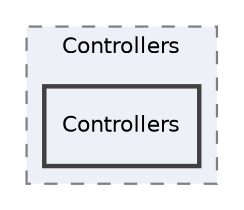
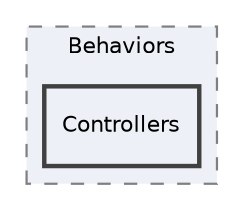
  digraph {
    compound=true
    n1 [color=grey25 fillcolor="#edf0f7" fontname=Helvetica fontsize=10 label=Controllers shape=box style="filled,bold,"]
    subgraph cluster_1 {
      bgcolor="#edf0f7"
      fontname=Helvetica
      fontsize=10
-     label=Controllers
+     label=Behaviors
      pencolor=grey50
      style="filled,dashed,"
      n1
    }
  }
